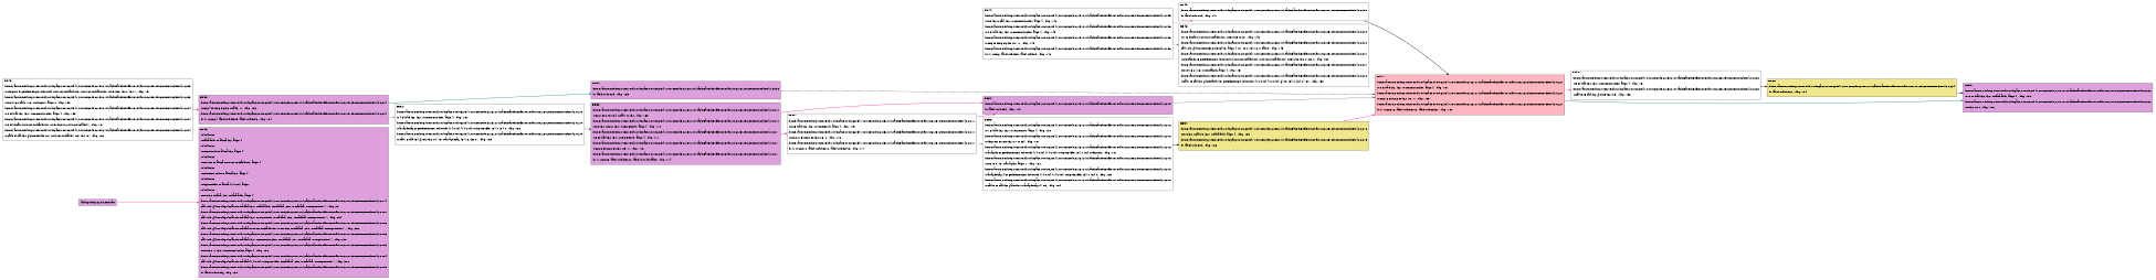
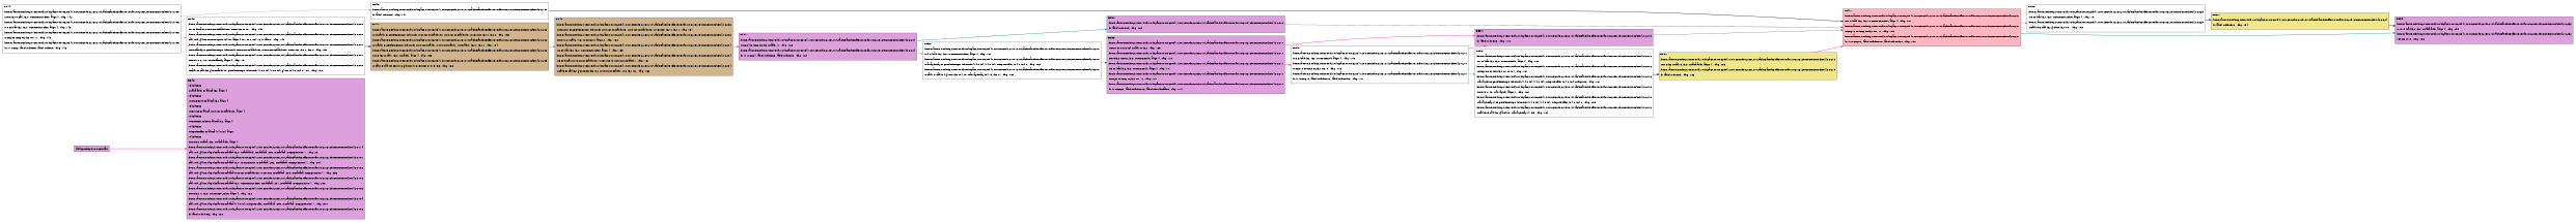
  digraph {
    rankdir=LR
    node [fillcolor=plum shape=record style=filled]
    edge [color=deeppink style=bold]
    n1 [label="{all_ll_goodB2GSource_start}"]
    n2 [label="{BB42:\l\l/:94645832\l\n  %data.addr = alloca i32, align 4\l\n/:94645832\l\n  %recvResult = alloca i32, align 4\l\n/:94645832\l\n  %service = alloca %struct.sockaddr_in, align 4\l\n/:94645832\l\n  %connectSocket = alloca i32, align 4\l\n/:94645832\l\n  %inputBuffer = alloca [14 x i8], align 1\l\n/:94645832\l\n  store i32 %data, i32* %data.addr, align 4\l\n/home/raoxue/Desktop/MemVerif/workspace/000_062_541/source_code/CWE121_Stack_Based_Buffer_Overflow__CWE129_connect_socket_42.c:174\l\n  call void @llvm.dbg.declare(metadata i32* %data.addr, metadata !290, metadata !DIExpression()), !dbg !291\l\n/home/raoxue/Desktop/MemVerif/workspace/000_062_541/source_code/CWE121_Stack_Based_Buffer_Overflow__CWE129_connect_socket_42.c:181\l\n  call void @llvm.dbg.declare(metadata i32* %recvResult, metadata !292, metadata !DIExpression()), !dbg !294\l\n/home/raoxue/Desktop/MemVerif/workspace/000_062_541/source_code/CWE121_Stack_Based_Buffer_Overflow__CWE129_connect_socket_42.c:182\l\n  call void @llvm.dbg.declare(metadata %struct.sockaddr_in* %service, metadata !295, metadata !DIExpression()), !dbg !296\l\n/home/raoxue/Desktop/MemVerif/workspace/000_062_541/source_code/CWE121_Stack_Based_Buffer_Overflow__CWE129_connect_socket_42.c:183\l\n  call void @llvm.dbg.declare(metadata i32* %connectSocket, metadata !297, metadata !DIExpression()), !dbg !298\l\n/home/raoxue/Desktop/MemVerif/workspace/000_062_541/source_code/CWE121_Stack_Based_Buffer_Overflow__CWE129_connect_socket_42.c:183\l\n  store i32 -1, i32* %connectSocket, align 4, !dbg !136\l\n/home/raoxue/Desktop/MemVerif/workspace/000_062_541/source_code/CWE121_Stack_Based_Buffer_Overflow__CWE129_connect_socket_42.c:184\l\n  call void @llvm.dbg.declare(metadata [14 x i8]* %inputBuffer, metadata !299, metadata !DIExpression()), !dbg !300\l\n/home/raoxue/Desktop/MemVerif/workspace/000_062_541/source_code/CWE121_Stack_Based_Buffer_Overflow__CWE129_connect_socket_42.c:185\l\n  br label %do.body, !dbg !139\l\n}"]
    n3 [fillcolor=white label="{BB44:\l\l/home/raoxue/Desktop/MemVerif/workspace/000_062_541/source_code/CWE121_Stack_Based_Buffer_Overflow__CWE129_connect_socket_42.c:195\l\n  store i32 %call, i32* %connectSocket, align 4, !dbg !142\l\n/home/raoxue/Desktop/MemVerif/workspace/000_062_541/source_code/CWE121_Stack_Based_Buffer_Overflow__CWE129_connect_socket_42.c:196\l\n  %0 = load i32, i32* %connectSocket, align 4, !dbg !143\l\n/home/raoxue/Desktop/MemVerif/workspace/000_062_541/source_code/CWE121_Stack_Based_Buffer_Overflow__CWE129_connect_socket_42.c:196\l\n  %cmp = icmp eq i32 %0, -1, !dbg !145\l\n/home/raoxue/Desktop/MemVerif/workspace/000_062_541/source_code/CWE121_Stack_Based_Buffer_Overflow__CWE129_connect_socket_42.c:196\l\n  br i1 %cmp, label %if.then, label %if.end, !dbg !146\l\n}"]
    n4 [fillcolor=white label="{BB45:\l\l/home/raoxue/Desktop/MemVerif/workspace/000_062_541/source_code/CWE121_Stack_Based_Buffer_Overflow__CWE129_connect_socket_42.c:198\l\n  br label %do.end, !dbg !147\l\n}"]
    n5 [fillcolor=white label="{BB46:\l\l/home/raoxue/Desktop/MemVerif/workspace/000_062_541/source_code/CWE121_Stack_Based_Buffer_Overflow__CWE129_connect_socket_42.c:200\l\n  %1 = bitcast %struct.sockaddr_in* %service to i8*, !dbg !149\l\n/home/raoxue/Desktop/MemVerif/workspace/000_062_541/source_code/CWE121_Stack_Based_Buffer_Overflow__CWE129_connect_socket_42.c:200\l\n  call void @llvm.memset.p0i8.i64(i8* align 4 %1, i8 0, i64 16, i1 false), !dbg !149\l\n/home/raoxue/Desktop/MemVerif/workspace/000_062_541/source_code/CWE121_Stack_Based_Buffer_Overflow__CWE129_connect_socket_42.c:201\l\n  %sin_family = getelementptr inbounds %struct.sockaddr_in, %struct.sockaddr_in* %service, i32 0, i32 0, !dbg !150\l\n/home/raoxue/Desktop/MemVerif/workspace/000_062_541/source_code/CWE121_Stack_Based_Buffer_Overflow__CWE129_connect_socket_42.c:201\l\n  store i16 2, i16* %sin_family, align 4, !dbg !151\l\n/home/raoxue/Desktop/MemVerif/workspace/000_062_541/source_code/CWE121_Stack_Based_Buffer_Overflow__CWE129_connect_socket_42.c:202\l\n  %call1 = call i32 @inet_addr(i8* getelementptr inbounds ([10 x i8], [10 x i8]* @.str, i64 0, i64 0)) #7, !dbg !152\l\n}"]
    n6 [fillcolor=lightpink label="{BB47:\l\l/home/raoxue/Desktop/MemVerif/workspace/000_062_541/source_code/CWE121_Stack_Based_Buffer_Overflow__CWE129_connect_socket_42.c:221\l\n  %8 = load i32, i32* %connectSocket, align 4, !dbg !187\l\n/home/raoxue/Desktop/MemVerif/workspace/000_062_541/source_code/CWE121_Stack_Based_Buffer_Overflow__CWE129_connect_socket_42.c:221\l\n  %cmp16 = icmp ne i32 %8, -1, !dbg !189\l\n/home/raoxue/Desktop/MemVerif/workspace/000_062_541/source_code/CWE121_Stack_Based_Buffer_Overflow__CWE129_connect_socket_42.c:221\l\n  br i1 %cmp16, label %if.then18, label %if.end20, !dbg !190\l\n}"]
+   n7 [fillcolor=tan label="{BB48:\l\l/home/raoxue/Desktop/MemVerif/workspace/000_062_541/source_code/CWE121_Stack_Based_Buffer_Overflow__CWE129_connect_socket_42.c:202\l\n  %sin_addr = getelementptr inbounds %struct.sockaddr_in, %struct.sockaddr_in* %service, i32 0, i32 2, !dbg !153\l\n/home/raoxue/Desktop/MemVerif/workspace/000_062_541/source_code/CWE121_Stack_Based_Buffer_Overflow__CWE129_connect_socket_42.c:202\l\n  %s_addr = getelementptr inbounds %struct.in_addr, %struct.in_addr* %sin_addr, i32 0, i32 0, !dbg !154\l\n/home/raoxue/Desktop/MemVerif/workspace/000_062_541/source_code/CWE121_Stack_Based_Buffer_Overflow__CWE129_connect_socket_42.c:202\l\n  store i32 %call1, i32* %s_addr, align 4, !dbg !155\l\n/home/raoxue/Desktop/MemVerif/workspace/000_062_541/source_code/CWE121_Stack_Based_Buffer_Overflow__CWE129_connect_socket_42.c:203\l\n  %call2 = call zeroext i16 @htons(i16 zeroext 27015) #8, !dbg !156\l\n}"]
    n8 [fillcolor=white label="{BB58:\l\l/home/raoxue/Desktop/MemVerif/workspace/000_062_541/source_code/CWE121_Stack_Based_Buffer_Overflow__CWE129_connect_socket_42.c:223\l\n  %9 = load i32, i32* %connectSocket, align 4, !dbg !191\l\n/home/raoxue/Desktop/MemVerif/workspace/000_062_541/source_code/CWE121_Stack_Based_Buffer_Overflow__CWE129_connect_socket_42.c:223\l\n  %call19 = call i32 @close(i32 %9), !dbg !193\l\n}"]
    n9 [label="{BB59:\l\l/home/raoxue/Desktop/MemVerif/workspace/000_062_541/source_code/CWE121_Stack_Based_Buffer_Overflow__CWE129_connect_socket_42.c:232\l\n  %10 = load i32, i32* %data.addr, align 4, !dbg !195\l\n/home/raoxue/Desktop/MemVerif/workspace/000_062_541/source_code/CWE121_Stack_Based_Buffer_Overflow__CWE129_connect_socket_42.c:232\l\n  ret i32 %10, !dbg !196\l\n}"]
-   n10 [fillcolor=white label="{BB49:\l\l/home/raoxue/Desktop/MemVerif/workspace/000_062_541/source_code/CWE121_Stack_Based_Buffer_Overflow__CWE129_connect_socket_42.c:203\l\n  %sin_port = getelementptr inbounds %struct.sockaddr_in, %struct.sockaddr_in* %service, i32 0, i32 1, !dbg !157\l\n/home/raoxue/Desktop/MemVerif/workspace/000_062_541/source_code/CWE121_Stack_Based_Buffer_Overflow__CWE129_connect_socket_42.c:203\l\n  store i16 %call2, i16* %sin_port, align 2, !dbg !158\l\n/home/raoxue/Desktop/MemVerif/workspace/000_062_541/source_code/CWE121_Stack_Based_Buffer_Overflow__CWE129_connect_socket_42.c:204\l\n  %2 = load i32, i32* %connectSocket, align 4, !dbg !159\l\n/home/raoxue/Desktop/MemVerif/workspace/000_062_541/source_code/CWE121_Stack_Based_Buffer_Overflow__CWE129_connect_socket_42.c:204\l\n  %3 = bitcast %struct.sockaddr_in* %service to %struct.sockaddr*, !dbg !161\l\n/home/raoxue/Desktop/MemVerif/workspace/000_062_541/source_code/CWE121_Stack_Based_Buffer_Overflow__CWE129_connect_socket_42.c:204\l\n  %call3 = call i32 @connect(i32 %2, %struct.sockaddr* %3, i32 16), !dbg !162\l\n}"]
+   n10 [fillcolor=tan label="{BB49:\l\l/home/raoxue/Desktop/MemVerif/workspace/000_062_541/source_code/CWE121_Stack_Based_Buffer_Overflow__CWE129_connect_socket_42.c:203\l\n  %sin_port = getelementptr inbounds %struct.sockaddr_in, %struct.sockaddr_in* %service, i32 0, i32 1, !dbg !157\l\n/home/raoxue/Desktop/MemVerif/workspace/000_062_541/source_code/CWE121_Stack_Based_Buffer_Overflow__CWE129_connect_socket_42.c:203\l\n  store i16 %call2, i16* %sin_port, align 2, !dbg !158\l\n/home/raoxue/Desktop/MemVerif/workspace/000_062_541/source_code/CWE121_Stack_Based_Buffer_Overflow__CWE129_connect_socket_42.c:204\l\n  %2 = load i32, i32* %connectSocket, align 4, !dbg !159\l\n/home/raoxue/Desktop/MemVerif/workspace/000_062_541/source_code/CWE121_Stack_Based_Buffer_Overflow__CWE129_connect_socket_42.c:204\l\n  %3 = bitcast %struct.sockaddr_in* %service to %struct.sockaddr*, !dbg !161\l\n/home/raoxue/Desktop/MemVerif/workspace/000_062_541/source_code/CWE121_Stack_Based_Buffer_Overflow__CWE129_connect_socket_42.c:204\l\n  %call3 = call i32 @connect(i32 %2, %struct.sockaddr* %3, i32 16), !dbg !162\l\n}"]
    n11 [fillcolor=khaki label="{BB60:\l\l/home/raoxue/Desktop/MemVerif/workspace/000_062_541/source_code/CWE121_Stack_Based_Buffer_Overflow__CWE129_connect_socket_42.c:224\l\n  br label %if.end20, !dbg !194\l\n}"]
    n12 [label="{BB50:\l\l/home/raoxue/Desktop/MemVerif/workspace/000_062_541/source_code/CWE121_Stack_Based_Buffer_Overflow__CWE129_connect_socket_42.c:204\l\n  %cmp4 = icmp eq i32 %call3, -1, !dbg !163\l\n/home/raoxue/Desktop/MemVerif/workspace/000_062_541/source_code/CWE121_Stack_Based_Buffer_Overflow__CWE129_connect_socket_42.c:204\l\n  br i1 %cmp4, label %if.then5, label %if.end6, !dbg !164\l\n}"]
    n13 [label="{BB51:\l\l/home/raoxue/Desktop/MemVerif/workspace/000_062_541/source_code/CWE121_Stack_Based_Buffer_Overflow__CWE129_connect_socket_42.c:206\l\n  br label %do.end, !dbg !165\l\n}"]
    n14 [fillcolor=white label="{BB52:\l\l/home/raoxue/Desktop/MemVerif/workspace/000_062_541/source_code/CWE121_Stack_Based_Buffer_Overflow__CWE129_connect_socket_42.c:210\l\n  %4 = load i32, i32* %connectSocket, align 4, !dbg !167\l\n/home/raoxue/Desktop/MemVerif/workspace/000_062_541/source_code/CWE121_Stack_Based_Buffer_Overflow__CWE129_connect_socket_42.c:210\l\n  %arraydecay = getelementptr inbounds [14 x i8], [14 x i8]* %inputBuffer, i64 0, i64 0, !dbg !168\l\n/home/raoxue/Desktop/MemVerif/workspace/000_062_541/source_code/CWE121_Stack_Based_Buffer_Overflow__CWE129_connect_socket_42.c:210\l\n  %call7 = call i64 @recv(i32 %4, i8* %arraydecay, i64 13, i32 0), !dbg !169\l\n}"]
    n15 [label="{BB53:\l\l/home/raoxue/Desktop/MemVerif/workspace/000_062_541/source_code/CWE121_Stack_Based_Buffer_Overflow__CWE129_connect_socket_42.c:210\l\n  %conv = trunc i64 %call7 to i32, !dbg !169\l\n/home/raoxue/Desktop/MemVerif/workspace/000_062_541/source_code/CWE121_Stack_Based_Buffer_Overflow__CWE129_connect_socket_42.c:210\l\n  store i32 %conv, i32* %recvResult, align 4, !dbg !170\l\n/home/raoxue/Desktop/MemVerif/workspace/000_062_541/source_code/CWE121_Stack_Based_Buffer_Overflow__CWE129_connect_socket_42.c:211\l\n  %5 = load i32, i32* %recvResult, align 4, !dbg !171\l\n/home/raoxue/Desktop/MemVerif/workspace/000_062_541/source_code/CWE121_Stack_Based_Buffer_Overflow__CWE129_connect_socket_42.c:211\l\n  %cmp8 = icmp eq i32 %5, -1, !dbg !173\l\n/home/raoxue/Desktop/MemVerif/workspace/000_062_541/source_code/CWE121_Stack_Based_Buffer_Overflow__CWE129_connect_socket_42.c:211\l\n  br i1 %cmp8, label %if.then12, label %lor.lhs.false, !dbg !174\l\n}"]
    n16 [label="{BB54:\l\l/home/raoxue/Desktop/MemVerif/workspace/000_062_541/source_code/CWE121_Stack_Based_Buffer_Overflow__CWE129_connect_socket_42.c:213\l\n  br label %do.end, !dbg !178\l\n}"]
    n17 [fillcolor=white label="{BB55:\l\l/home/raoxue/Desktop/MemVerif/workspace/000_062_541/source_code/CWE121_Stack_Based_Buffer_Overflow__CWE129_connect_socket_42.c:211\l\n  %6 = load i32, i32* %recvResult, align 4, !dbg !175\l\n/home/raoxue/Desktop/MemVerif/workspace/000_062_541/source_code/CWE121_Stack_Based_Buffer_Overflow__CWE129_connect_socket_42.c:211\l\n  %cmp10 = icmp eq i32 %6, 0, !dbg !176\l\n/home/raoxue/Desktop/MemVerif/workspace/000_062_541/source_code/CWE121_Stack_Based_Buffer_Overflow__CWE129_connect_socket_42.c:211\l\n  br i1 %cmp10, label %if.then12, label %if.end13, !dbg !177\l\n}"]
    n18 [fillcolor=white label="{BB56:\l\l/home/raoxue/Desktop/MemVerif/workspace/000_062_541/source_code/CWE121_Stack_Based_Buffer_Overflow__CWE129_connect_socket_42.c:216\l\n  %7 = load i32, i32* %recvResult, align 4, !dbg !180\l\n/home/raoxue/Desktop/MemVerif/workspace/000_062_541/source_code/CWE121_Stack_Based_Buffer_Overflow__CWE129_connect_socket_42.c:216\l\n  %idxprom = sext i32 %7 to i64, !dbg !181\l\n/home/raoxue/Desktop/MemVerif/workspace/000_062_541/source_code/CWE121_Stack_Based_Buffer_Overflow__CWE129_connect_socket_42.c:216\l\n  %arrayidx = getelementptr inbounds [14 x i8], [14 x i8]* %inputBuffer, i64 0, i64 %idxprom, !dbg !181\l\n/home/raoxue/Desktop/MemVerif/workspace/000_062_541/source_code/CWE121_Stack_Based_Buffer_Overflow__CWE129_connect_socket_42.c:216\l\n  store i8 0, i8* %arrayidx, align 1, !dbg !182\l\n/home/raoxue/Desktop/MemVerif/workspace/000_062_541/source_code/CWE121_Stack_Based_Buffer_Overflow__CWE129_connect_socket_42.c:218\l\n  %arraydecay14 = getelementptr inbounds [14 x i8], [14 x i8]* %inputBuffer, i64 0, i64 0, !dbg !183\l\n/home/raoxue/Desktop/MemVerif/workspace/000_062_541/source_code/CWE121_Stack_Based_Buffer_Overflow__CWE129_connect_socket_42.c:218\l\n  %call15 = call i32 @atoi(i8* %arraydecay14) #9, !dbg !184\l\n}"]
    n19 [fillcolor=khaki label="{BB57:\l\l/home/raoxue/Desktop/MemVerif/workspace/000_062_541/source_code/CWE121_Stack_Based_Buffer_Overflow__CWE129_connect_socket_42.c:218\l\n  store i32 %call15, i32* %data.addr, align 4, !dbg !185\l\n/home/raoxue/Desktop/MemVerif/workspace/000_062_541/source_code/CWE121_Stack_Based_Buffer_Overflow__CWE129_connect_socket_42.c:219\l\n  br label %do.end, !dbg !186\l\n}"]
    n1 -> n2
    n3 -> n4 [style=solid]
    n3 -> n5 [style=solid]
    n4 -> n6 [color=black]
+   n5 -> n7 [color=black]
    n6 -> n8 [style=solid]
    n6 -> n9 [color=teal]
+   n7 -> n10 [color=teal style=solid]
    n8 -> n11 [color=black]
    n10 -> n12
    n11 -> n9 [color=black]
    n12 -> n13 [color=teal]
    n12 -> n14 [style=solid]
    n13 -> n6 [color=black style=solid]
    n14 -> n15 [color=black style=solid]
    n15 -> n16
    n15 -> n17
    n16 -> n6 [color=black style=solid]
    n17 -> n16
    n17 -> n18 [color=teal style=solid]
    n18 -> n19 [color=black]
    n19 -> n6
  }
